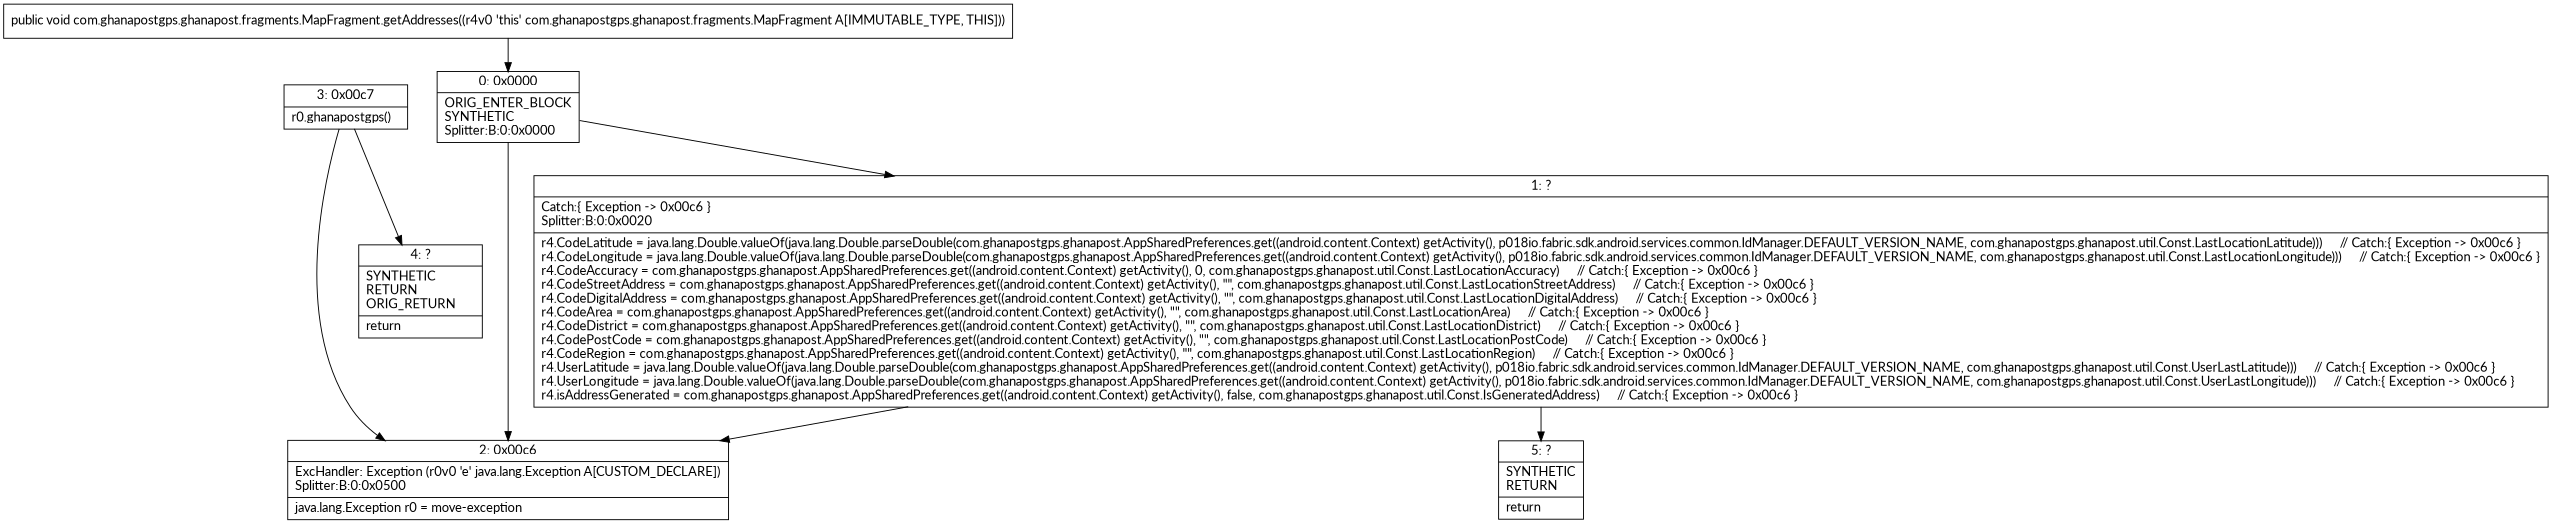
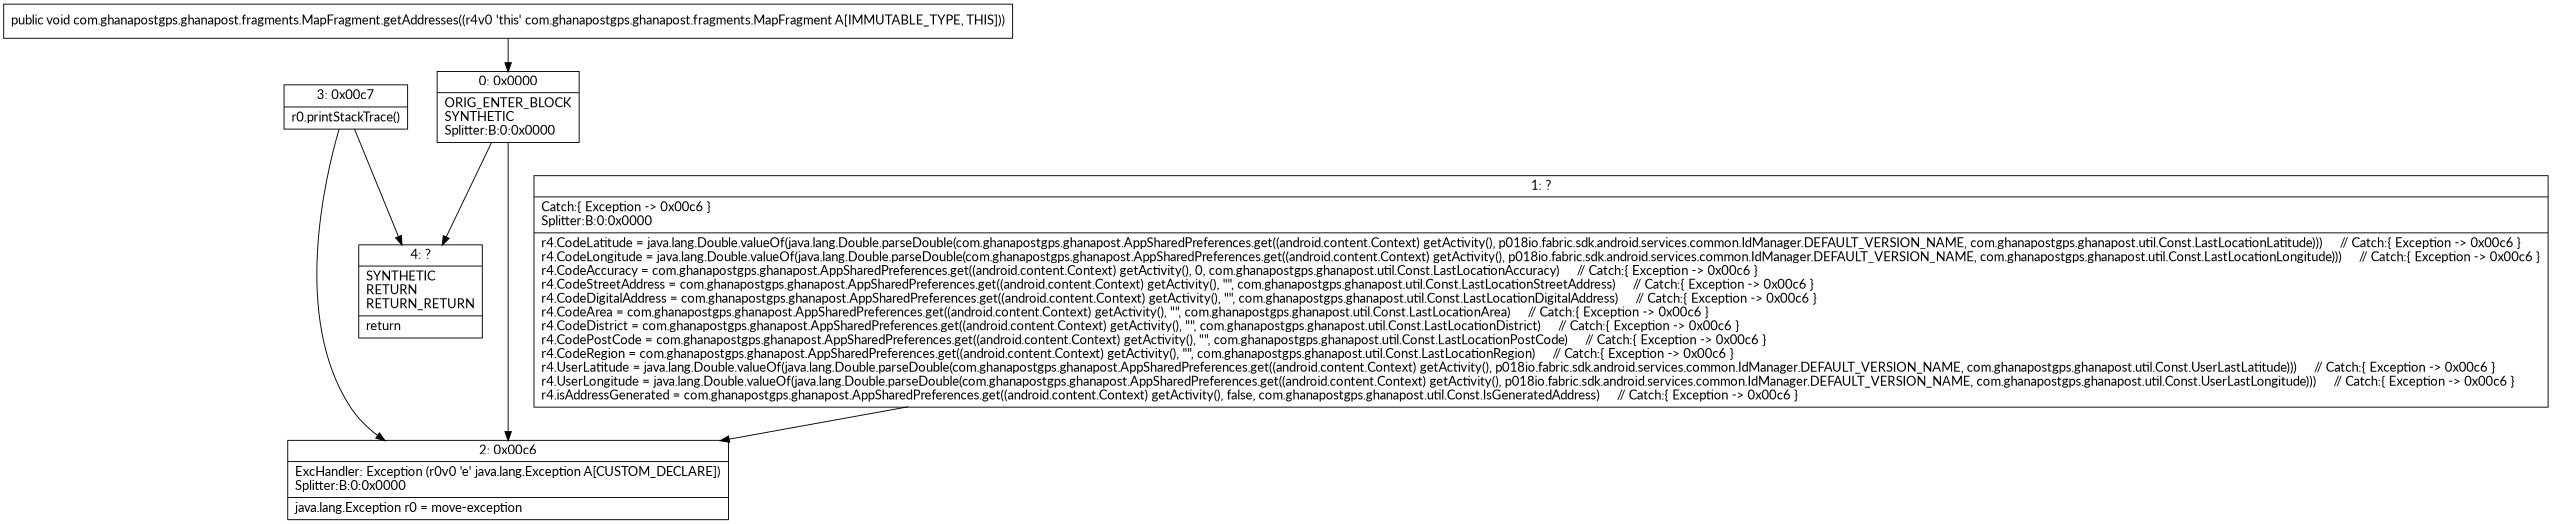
  digraph {
    fontname=Lato
    node [fontname=Lato shape=record]
    edge [fontname=Lato]
    n1 [label="{0\:\ 0x0000|ORIG_ENTER_BLOCK\lSYNTHETIC\lSplitter:B:0:0x0000\l}"]
-   n2 [label="{1\:\ ?|Catch:\{ Exception \-\> 0x00c6 \}\lSplitter:B:0:0x0020\l|r4.CodeLatitude = java.lang.Double.valueOf(java.lang.Double.parseDouble(com.ghanapostgps.ghanapost.AppSharedPreferences.get((android.content.Context) getActivity(), p018io.fabric.sdk.android.services.common.IdManager.DEFAULT_VERSION_NAME, com.ghanapostgps.ghanapost.util.Const.LastLocationLatitude)))     \/\/ Catch:\{ Exception \-\> 0x00c6 \}\lr4.CodeLongitude = java.lang.Double.valueOf(java.lang.Double.parseDouble(com.ghanapostgps.ghanapost.AppSharedPreferences.get((android.content.Context) getActivity(), p018io.fabric.sdk.android.services.common.IdManager.DEFAULT_VERSION_NAME, com.ghanapostgps.ghanapost.util.Const.LastLocationLongitude)))     \/\/ Catch:\{ Exception \-\> 0x00c6 \}\lr4.CodeAccuracy = com.ghanapostgps.ghanapost.AppSharedPreferences.get((android.content.Context) getActivity(), 0, com.ghanapostgps.ghanapost.util.Const.LastLocationAccuracy)     \/\/ Catch:\{ Exception \-\> 0x00c6 \}\lr4.CodeStreetAddress = com.ghanapostgps.ghanapost.AppSharedPreferences.get((android.content.Context) getActivity(), \"\", com.ghanapostgps.ghanapost.util.Const.LastLocationStreetAddress)     \/\/ Catch:\{ Exception \-\> 0x00c6 \}\lr4.CodeDigitalAddress = com.ghanapostgps.ghanapost.AppSharedPreferences.get((android.content.Context) getActivity(), \"\", com.ghanapostgps.ghanapost.util.Const.LastLocationDigitalAddress)     \/\/ Catch:\{ Exception \-\> 0x00c6 \}\lr4.CodeArea = com.ghanapostgps.ghanapost.AppSharedPreferences.get((android.content.Context) getActivity(), \"\", com.ghanapostgps.ghanapost.util.Const.LastLocationArea)     \/\/ Catch:\{ Exception \-\> 0x00c6 \}\lr4.CodeDistrict = com.ghanapostgps.ghanapost.AppSharedPreferences.get((android.content.Context) getActivity(), \"\", com.ghanapostgps.ghanapost.util.Const.LastLocationDistrict)     \/\/ Catch:\{ Exception \-\> 0x00c6 \}\lr4.CodePostCode = com.ghanapostgps.ghanapost.AppSharedPreferences.get((android.content.Context) getActivity(), \"\", com.ghanapostgps.ghanapost.util.Const.LastLocationPostCode)     \/\/ Catch:\{ Exception \-\> 0x00c6 \}\lr4.CodeRegion = com.ghanapostgps.ghanapost.AppSharedPreferences.get((android.content.Context) getActivity(), \"\", com.ghanapostgps.ghanapost.util.Const.LastLocationRegion)     \/\/ Catch:\{ Exception \-\> 0x00c6 \}\lr4.UserLatitude = java.lang.Double.valueOf(java.lang.Double.parseDouble(com.ghanapostgps.ghanapost.AppSharedPreferences.get((android.content.Context) getActivity(), p018io.fabric.sdk.android.services.common.IdManager.DEFAULT_VERSION_NAME, com.ghanapostgps.ghanapost.util.Const.UserLastLatitude)))     \/\/ Catch:\{ Exception \-\> 0x00c6 \}\lr4.UserLongitude = java.lang.Double.valueOf(java.lang.Double.parseDouble(com.ghanapostgps.ghanapost.AppSharedPreferences.get((android.content.Context) getActivity(), p018io.fabric.sdk.android.services.common.IdManager.DEFAULT_VERSION_NAME, com.ghanapostgps.ghanapost.util.Const.UserLastLongitude)))     \/\/ Catch:\{ Exception \-\> 0x00c6 \}\lr4.isAddressGenerated = com.ghanapostgps.ghanapost.AppSharedPreferences.get((android.content.Context) getActivity(), false, com.ghanapostgps.ghanapost.util.Const.IsGeneratedAddress)     \/\/ Catch:\{ Exception \-\> 0x00c6 \}\l}"]
-   n3 [label="{2\:\ 0x00c6|ExcHandler: Exception (r0v0 'e' java.lang.Exception A[CUSTOM_DECLARE])\lSplitter:B:0:0x0500\l|java.lang.Exception r0 = move\-exception\l}"]
-   n4 [label="{5\:\ ?|SYNTHETIC\lRETURN\l|return\l}"]
-   n5 [label="{3\:\ 0x00c7|r0.ghanapostgps()\l}"]
-   n6 [label="{4\:\ ?|SYNTHETIC\lRETURN\lORIG_RETURN\l|return\l}"]
+   n2 [label="{1\:\ ?|Catch:\{ Exception \-\> 0x00c6 \}\lSplitter:B:0:0x0000\l|r4.CodeLatitude = java.lang.Double.valueOf(java.lang.Double.parseDouble(com.ghanapostgps.ghanapost.AppSharedPreferences.get((android.content.Context) getActivity(), p018io.fabric.sdk.android.services.common.IdManager.DEFAULT_VERSION_NAME, com.ghanapostgps.ghanapost.util.Const.LastLocationLatitude)))     \/\/ Catch:\{ Exception \-\> 0x00c6 \}\lr4.CodeLongitude = java.lang.Double.valueOf(java.lang.Double.parseDouble(com.ghanapostgps.ghanapost.AppSharedPreferences.get((android.content.Context) getActivity(), p018io.fabric.sdk.android.services.common.IdManager.DEFAULT_VERSION_NAME, com.ghanapostgps.ghanapost.util.Const.LastLocationLongitude)))     \/\/ Catch:\{ Exception \-\> 0x00c6 \}\lr4.CodeAccuracy = com.ghanapostgps.ghanapost.AppSharedPreferences.get((android.content.Context) getActivity(), 0, com.ghanapostgps.ghanapost.util.Const.LastLocationAccuracy)     \/\/ Catch:\{ Exception \-\> 0x00c6 \}\lr4.CodeStreetAddress = com.ghanapostgps.ghanapost.AppSharedPreferences.get((android.content.Context) getActivity(), \"\", com.ghanapostgps.ghanapost.util.Const.LastLocationStreetAddress)     \/\/ Catch:\{ Exception \-\> 0x00c6 \}\lr4.CodeDigitalAddress = com.ghanapostgps.ghanapost.AppSharedPreferences.get((android.content.Context) getActivity(), \"\", com.ghanapostgps.ghanapost.util.Const.LastLocationDigitalAddress)     \/\/ Catch:\{ Exception \-\> 0x00c6 \}\lr4.CodeArea = com.ghanapostgps.ghanapost.AppSharedPreferences.get((android.content.Context) getActivity(), \"\", com.ghanapostgps.ghanapost.util.Const.LastLocationArea)     \/\/ Catch:\{ Exception \-\> 0x00c6 \}\lr4.CodeDistrict = com.ghanapostgps.ghanapost.AppSharedPreferences.get((android.content.Context) getActivity(), \"\", com.ghanapostgps.ghanapost.util.Const.LastLocationDistrict)     \/\/ Catch:\{ Exception \-\> 0x00c6 \}\lr4.CodePostCode = com.ghanapostgps.ghanapost.AppSharedPreferences.get((android.content.Context) getActivity(), \"\", com.ghanapostgps.ghanapost.util.Const.LastLocationPostCode)     \/\/ Catch:\{ Exception \-\> 0x00c6 \}\lr4.CodeRegion = com.ghanapostgps.ghanapost.AppSharedPreferences.get((android.content.Context) getActivity(), \"\", com.ghanapostgps.ghanapost.util.Const.LastLocationRegion)     \/\/ Catch:\{ Exception \-\> 0x00c6 \}\lr4.UserLatitude = java.lang.Double.valueOf(java.lang.Double.parseDouble(com.ghanapostgps.ghanapost.AppSharedPreferences.get((android.content.Context) getActivity(), p018io.fabric.sdk.android.services.common.IdManager.DEFAULT_VERSION_NAME, com.ghanapostgps.ghanapost.util.Const.UserLastLatitude)))     \/\/ Catch:\{ Exception \-\> 0x00c6 \}\lr4.UserLongitude = java.lang.Double.valueOf(java.lang.Double.parseDouble(com.ghanapostgps.ghanapost.AppSharedPreferences.get((android.content.Context) getActivity(), p018io.fabric.sdk.android.services.common.IdManager.DEFAULT_VERSION_NAME, com.ghanapostgps.ghanapost.util.Const.UserLastLongitude)))     \/\/ Catch:\{ Exception \-\> 0x00c6 \}\lr4.isAddressGenerated = com.ghanapostgps.ghanapost.AppSharedPreferences.get((android.content.Context) getActivity(), false, com.ghanapostgps.ghanapost.util.Const.IsGeneratedAddress)     \/\/ Catch:\{ Exception \-\> 0x00c6 \}\l}"]
+   n3 [label="{2\:\ 0x00c6|ExcHandler: Exception (r0v0 'e' java.lang.Exception A[CUSTOM_DECLARE])\lSplitter:B:0:0x0000\l|java.lang.Exception r0 = move\-exception\l}"]
+   n5 [label="{3\:\ 0x00c7|r0.printStackTrace()\l}"]
+   n6 [label="{4\:\ ?|SYNTHETIC\lRETURN\lRETURN_RETURN\l|return\l}"]
    n7 [label="{public void com.ghanapostgps.ghanapost.fragments.MapFragment.getAddresses((r4v0 'this' com.ghanapostgps.ghanapost.fragments.MapFragment A[IMMUTABLE_TYPE, THIS])) }"]
-   n1 -> n2
+   n1 -> n6
    n1 -> n3
    n2 -> n3
-   n2 -> n4
    n5 -> n3
    n5 -> n6
    n7 -> n1
  }
